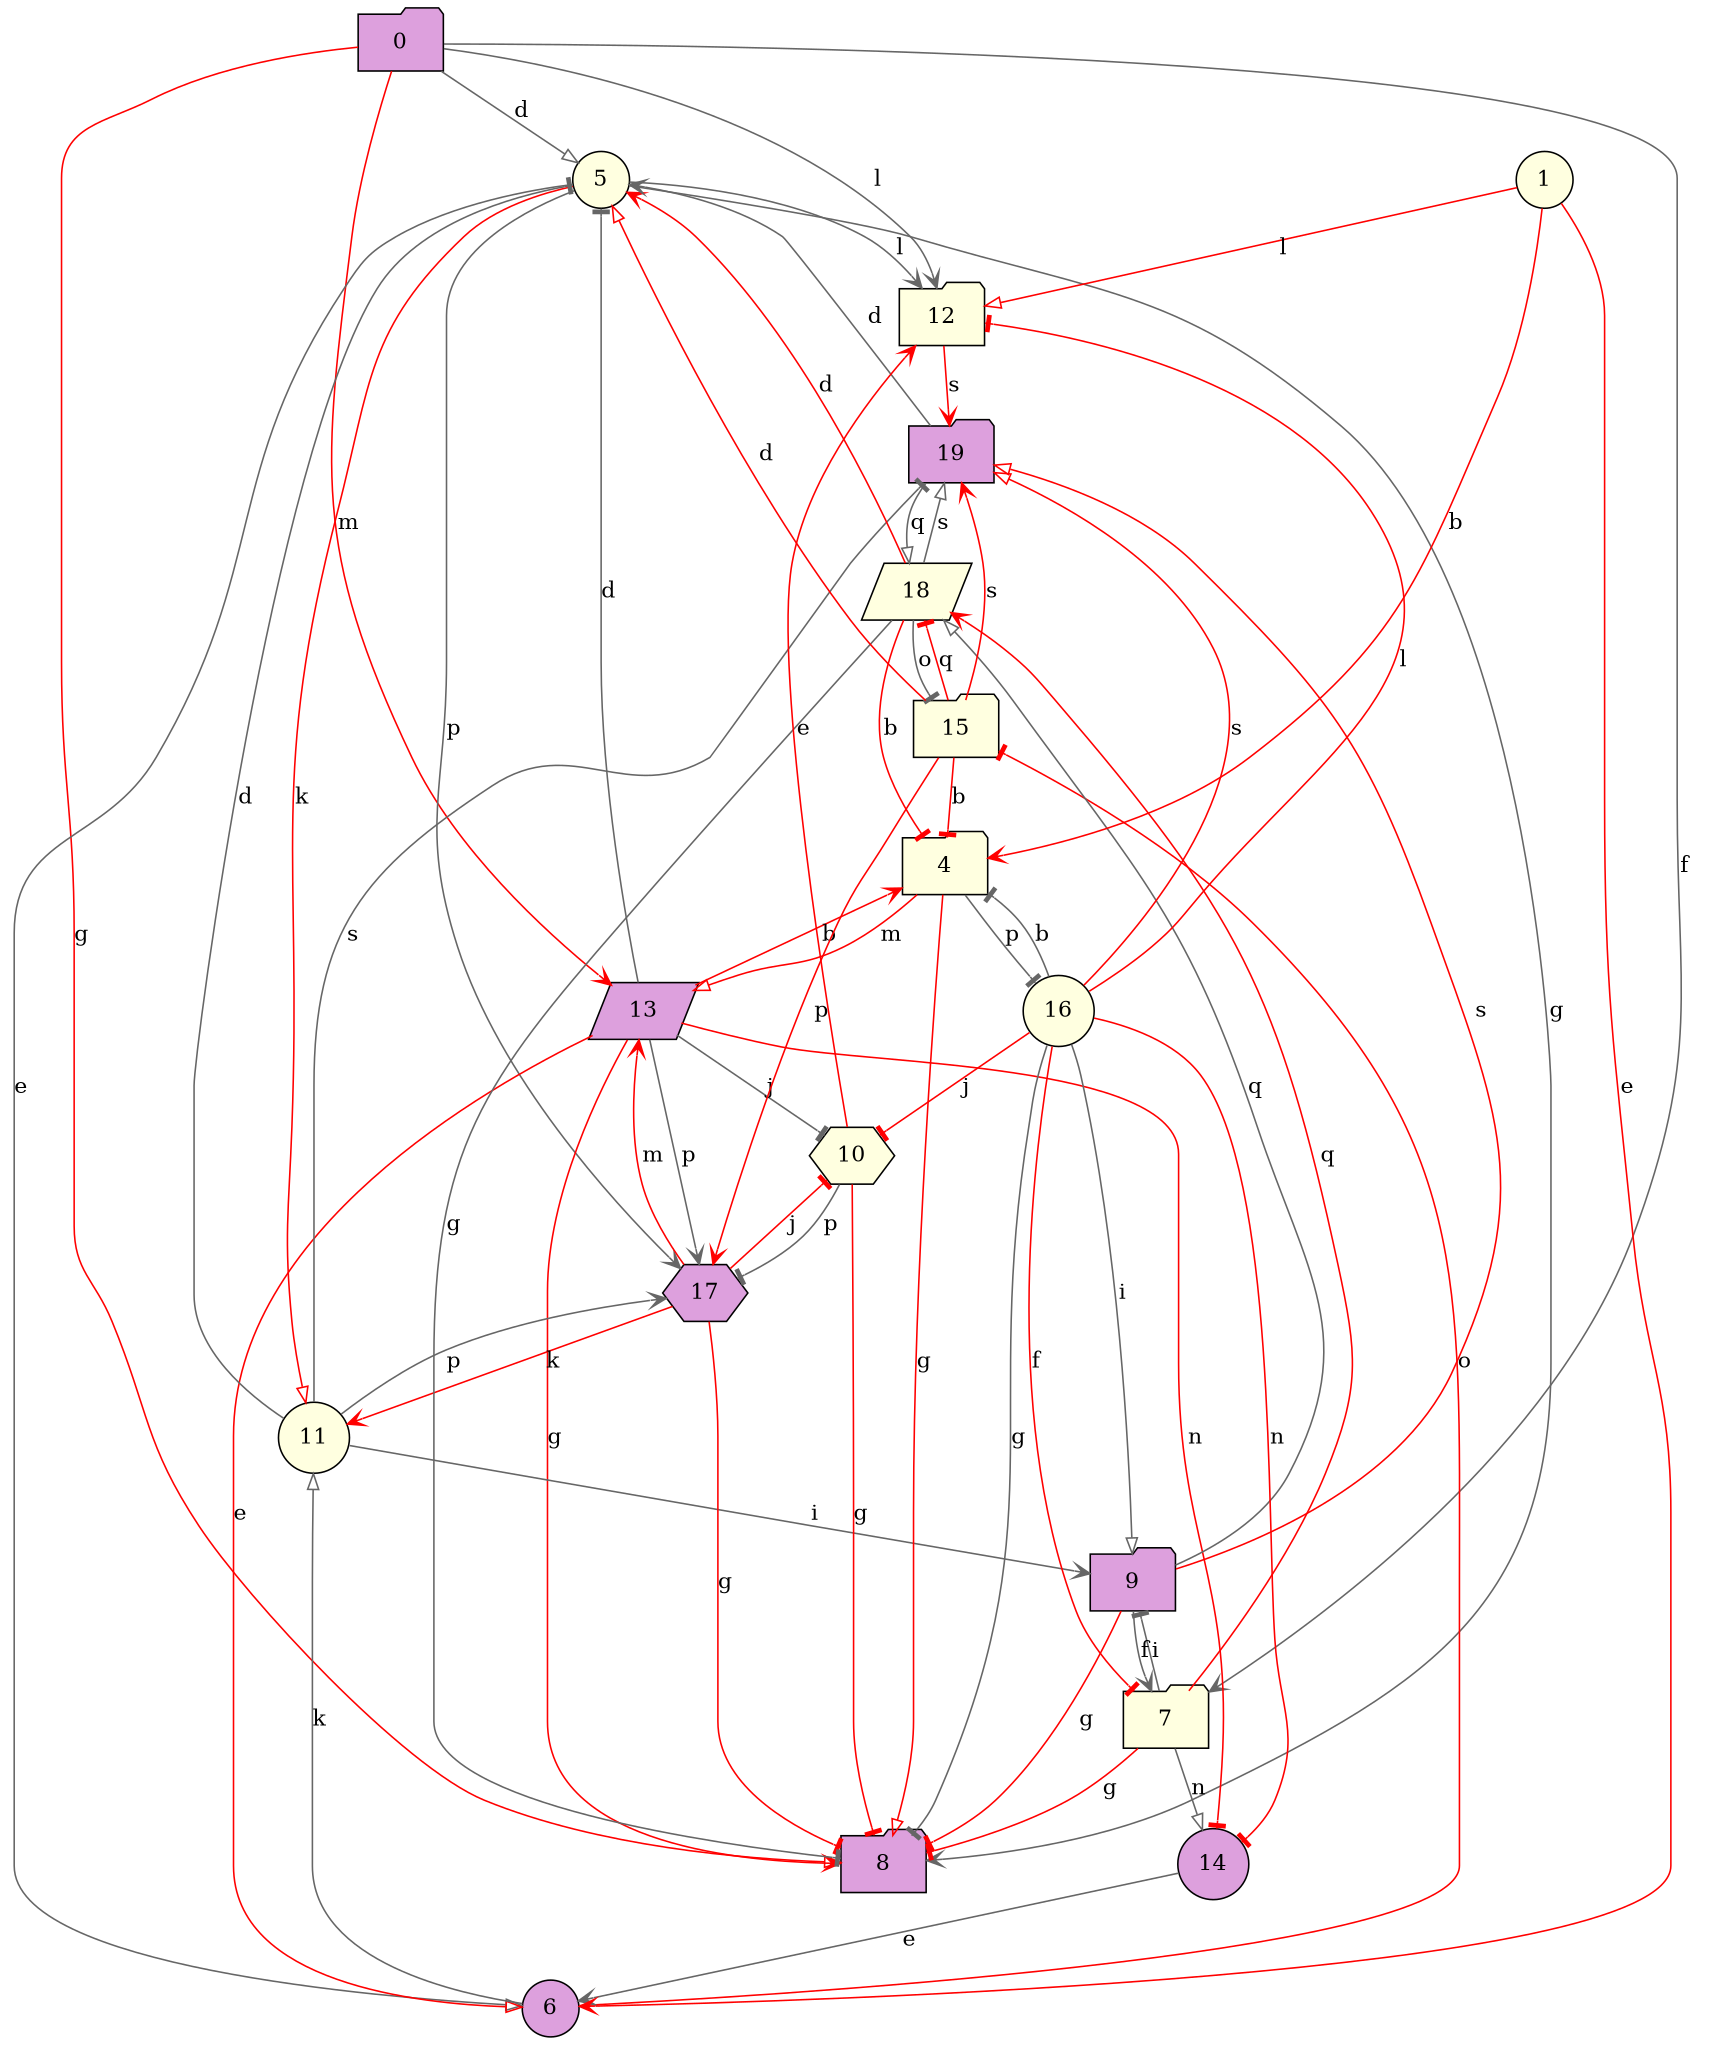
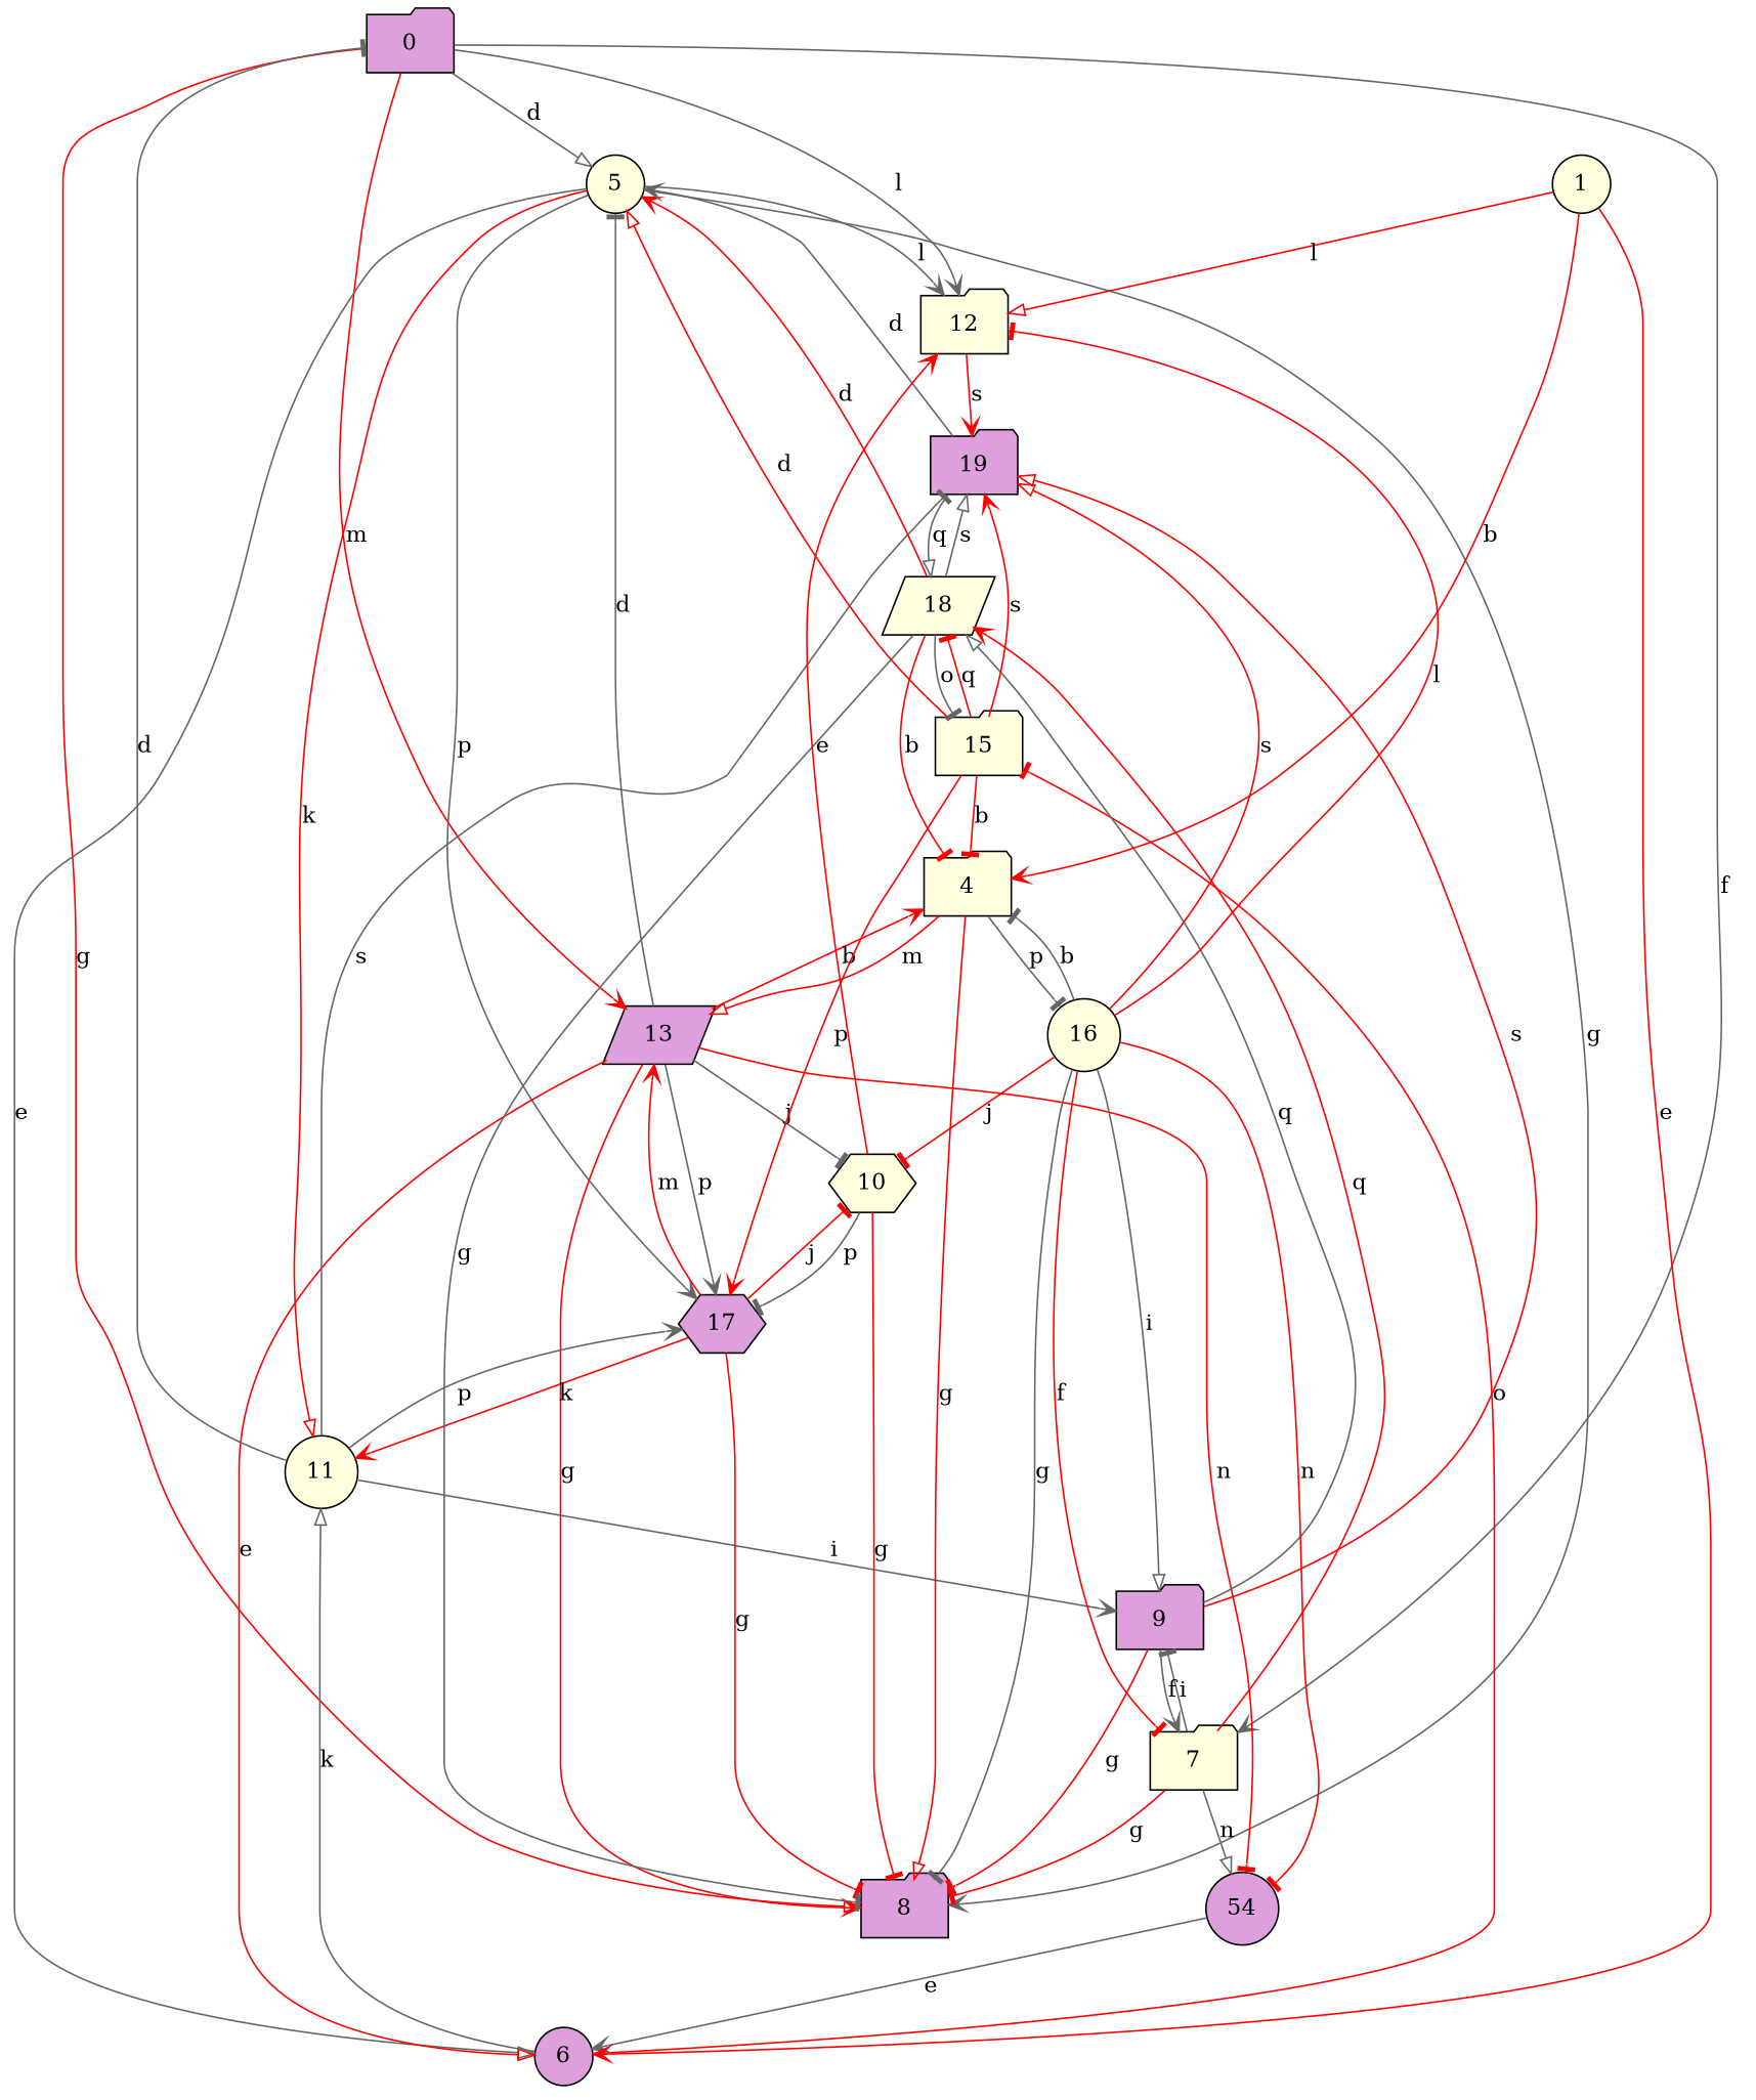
  strict digraph {
    node [fillcolor=lightyellow shape=folder style=filled]
    edge [arrowhead=tee color=red]
    0 [fillcolor=plum]
    5 [shape=circle]
    7
    8 [fillcolor=plum]
    12
    13 [fillcolor=plum shape=parallelogram]
    6 [fillcolor=plum shape=circle]
    11 [shape=circle]
    17 [fillcolor=plum shape=hexagon]
    9 [fillcolor=plum]
-   14 [fillcolor=plum shape=circle]
+   14 [fillcolor=plum shape=circle label=54]
    18 [shape=parallelogram]
    19 [fillcolor=plum]
    4
    10 [shape=hexagon]
    1 [shape=circle]
    16 [shape=circle]
    15
    0 -> 5 [arrowhead=onormal color=gray40 label=d]
    0 -> 7 [arrowhead=vee color=gray40 label=f]
    0 -> 8 [arrowhead=onormal label=g]
    0 -> 12 [arrowhead=vee color=gray40 label=l]
    0 -> 13 [arrowhead=vee label=m]
    5 -> 8 [arrowhead=vee color=gray40 label=g]
    5 -> 12 [arrowhead=vee color=gray40 label=l]
    5 -> 6 [arrowhead=onormal color=gray40 label=e]
    5 -> 11 [arrowhead=onormal label=k]
    5 -> 17 [arrowhead=vee color=gray40 label=p]
    7 -> 8 [label=g]
    7 -> 9 [color=gray40 label=i]
    7 -> 14 [arrowhead=onormal color=gray40 label=n]
    7 -> 18 [arrowhead=vee label=q]
    12 -> 19 [arrowhead=vee label=s]
    13 -> 5 [color=gray40 label=d]
    13 -> 8 [arrowhead=vee label=g]
    13 -> 6 [arrowhead=onormal label=e]
    13 -> 17 [arrowhead=vee color=gray40 label=p]
    13 -> 14 [label=n]
    13 -> 4 [arrowhead=vee label=b]
    13 -> 10 [color=gray40 label=j]
    6 -> 11 [arrowhead=onormal color=gray40 label=k]
    6 -> 15 [label=o]
-   11 -> 5 [color=gray40 label=d]
+   11 -> 0 [color=gray40 label=d]
    11 -> 17 [arrowhead=vee color=gray40 label=p]
    11 -> 9 [arrowhead=vee color=gray40 label=i]
    11 -> 19 [color=gray40 label=s]
    17 -> 8 [label=g]
    17 -> 13 [arrowhead=vee label=m]
    17 -> 11 [arrowhead=vee label=k]
    17 -> 10 [label=j]
    9 -> 7 [arrowhead=vee color=gray40 label=f]
    9 -> 8 [label=g]
    9 -> 18 [arrowhead=onormal color=gray40 label=q]
    9 -> 19 [arrowhead=onormal label=s]
    14 -> 6 [arrowhead=vee color=gray40 label=e]
    18 -> 5 [arrowhead=vee label=d]
    18 -> 8 [color=gray40 label=g]
    18 -> 19 [arrowhead=onormal color=gray40 label=s]
    18 -> 4 [label=b]
    18 -> 15 [color=gray40 label=o]
    19 -> 5 [arrowhead=vee color=gray40 label=d]
    19 -> 18 [arrowhead=onormal color=gray40 label=q]
    4 -> 8 [arrowhead=onormal label=g]
    4 -> 13 [arrowhead=onormal label=m]
    4 -> 16 [color=gray40 label=p]
    10 -> 8 [label=g]
    10 -> 12 [arrowhead=vee label=e]
    10 -> 17 [color=gray40 label=p]
    1 -> 12 [arrowhead=onormal label=l]
    1 -> 6 [arrowhead=vee label=e]
    1 -> 4 [arrowhead=vee label=b]
    16 -> 7 [label=f]
    16 -> 8 [color=gray40 label=g]
    16 -> 12 [label=l]
    16 -> 9 [arrowhead=onormal color=gray40 label=i]
    16 -> 14 [label=n]
    16 -> 19 [arrowhead=onormal label=s]
    16 -> 4 [color=gray40 label=b]
    16 -> 10 [label=j]
    15 -> 5 [arrowhead=onormal label=d]
    15 -> 17 [arrowhead=vee label=p]
    15 -> 18 [label=q]
    15 -> 19 [arrowhead=vee label=s]
    15 -> 4 [label=b]
  }
